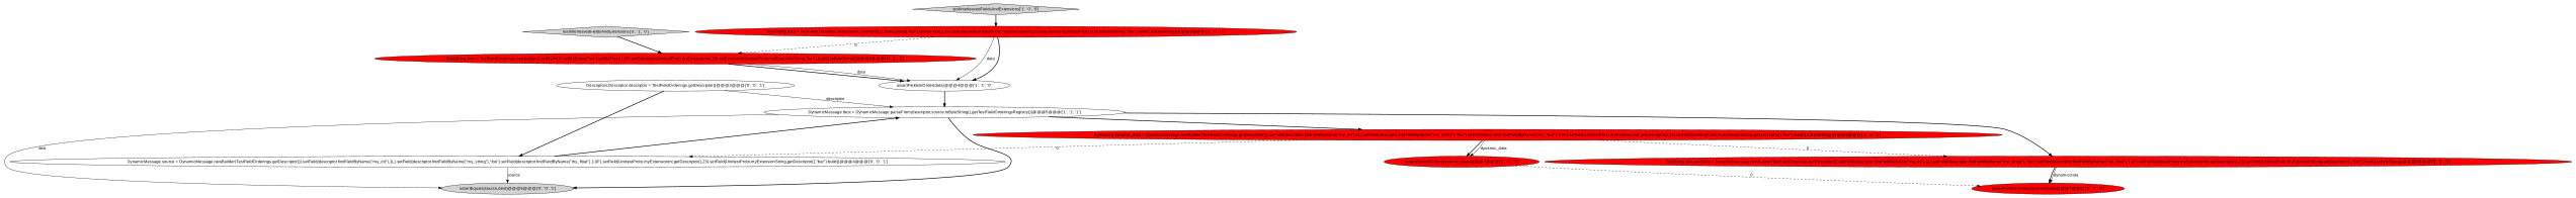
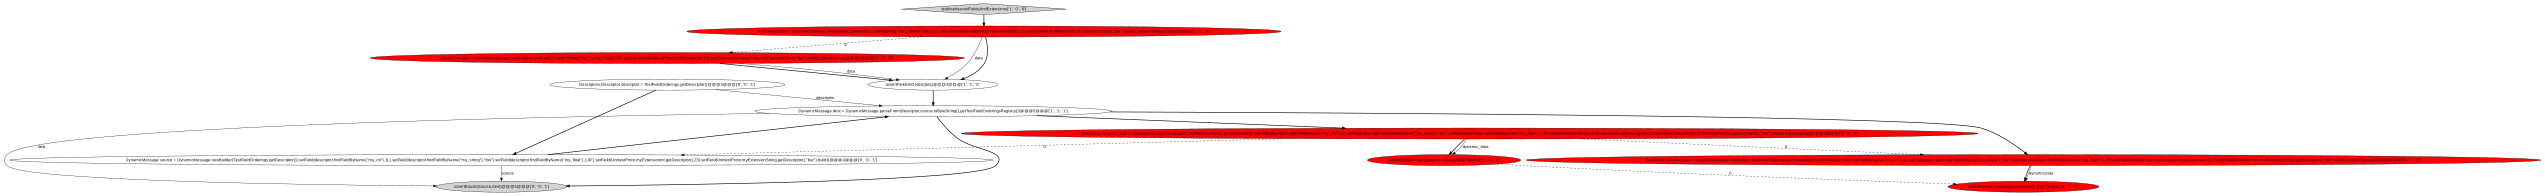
  digraph {
    fontname="Liberation Sans"
    node [fillcolor=red fontname="Liberation Sans" shape=ellipse style=filled]
    edge [fontname="Liberation Sans" style=bold]
    n1 [fillcolor=lightgray label="assertEquals(source,dest)@@@6@@@['0', '0', '1']"]
-   n2 [fillcolor=lightgray label="testInterleavedFieldsAndExtensions['0', '1', '0']" shape=diamond]
    n3 [label="ByteString data = TestFieldOrderings.newBuilder().setMyInt(1).setMyString(\"foo\").setMyFloat(1.0F).setExtension(UnittestProto.myExtensionInt,23).setExtension(UnittestProto.myExtensionString,\"bar\").build().toByteString()@@@3@@@['0', '1', '0']"]
    n4 [fillcolor=white label="assertFieldsInOrder(data)@@@4@@@['1', '1', '0']"]
    n5 [fillcolor=lightgray label="testInterleavedFieldsAndExtensions['1', '0', '0']" shape=diamond]
    n6 [label="ByteString data = TestFieldOrderings.newBuilder().setMyInt(1).setMyString(\"foo\").setMyFloat(1.0F).setExtension(UnittestProto.myExtensionInt,23).setExtension(UnittestProto.myExtensionString,\"bar\").build().toByteString()@@@3@@@['1', '0', '0']"]
    n7 [label="ByteString dynamicData = DynamicMessage.newBuilder(TestFieldOrderings.getDescriptor()).setField(descriptor.findFieldByName(\"my_int\"),1L).setField(descriptor.findFieldByName(\"my_string\"),\"foo\").setField(descriptor.findFieldByName(\"my_float\"),1.0F).setField(UnittestProto.myExtensionInt.getDescriptor(),23).setField(UnittestProto.myExtensionString.getDescriptor(),\"bar\").build().toByteString()@@@6@@@['0', '1', '0']"]
    n8 [label="assertFieldsInOrder(dynamicData)@@@7@@@['0', '1', '0']"]
    n9 [fillcolor=white label="DynamicMessage dest = DynamicMessage.parseFrom(descriptor,source.toByteString(),getTestFieldOrderingsRegistry())@@@5@@@['1', '1', '1']"]
    n10 [label="ByteString dynamic_data = DynamicMessage.newBuilder(TestFieldOrderings.getDescriptor()).setField(descriptor.findFieldByName(\"my_int\"),1L).setField(descriptor.findFieldByName(\"my_string\"),\"foo\").setField(descriptor.findFieldByName(\"my_float\"),1.0F).setField(UnittestProto.myExtensionInt.getDescriptor(),23).setField(UnittestProto.myExtensionString.getDescriptor(),\"bar\").build().toByteString()@@@6@@@['1', '0', '0']"]
    n11 [fillcolor=white label="DynamicMessage source = DynamicMessage.newBuilder(TestFieldOrderings.getDescriptor()).setField(descriptor.findFieldByName(\"my_int\"),1L).setField(descriptor.findFieldByName(\"my_string\"),\"foo\").setField(descriptor.findFieldByName(\"my_float\"),1.0F).setField(UnittestProto.myExtensionInt.getDescriptor(),23).setField(UnittestProto.myExtensionString.getDescriptor(),\"bar\").build()@@@4@@@['0', '0', '1']"]
    n12 [label="assertFieldsInOrder(dynamic_data)@@@7@@@['1', '0', '0']"]
    n13 [fillcolor=white label="Descriptors.Descriptor descriptor = TestFieldOrderings.getDescriptor()@@@3@@@['0', '0', '1']"]
-   n2 -> n3
    n3 -> n4
    n3 -> n4 [label=data style=solid]
    n4 -> n9
    n5 -> n6
    n6 -> n3 [label=0 style=dashed]
    n6 -> n4 [label=data style=solid]
    n6 -> n4
    n7 -> n8
    n7 -> n8 [label=dynamicData style=solid]
    n9 -> n1 [label=dest style=solid]
    n9 -> n1
    n9 -> n7
    n9 -> n10
    n10 -> n7 [label=0 style=dashed]
    n10 -> n11 [label=0 style=dashed]
    n10 -> n12
    n10 -> n12 [label=dynamic_data style=solid]
    n11 -> n1 [label=source style=solid]
    n11 -> n9
    n12 -> n8 [label=0 style=dashed]
    n13 -> n9 [label=descriptor style=solid]
    n13 -> n11
  }
